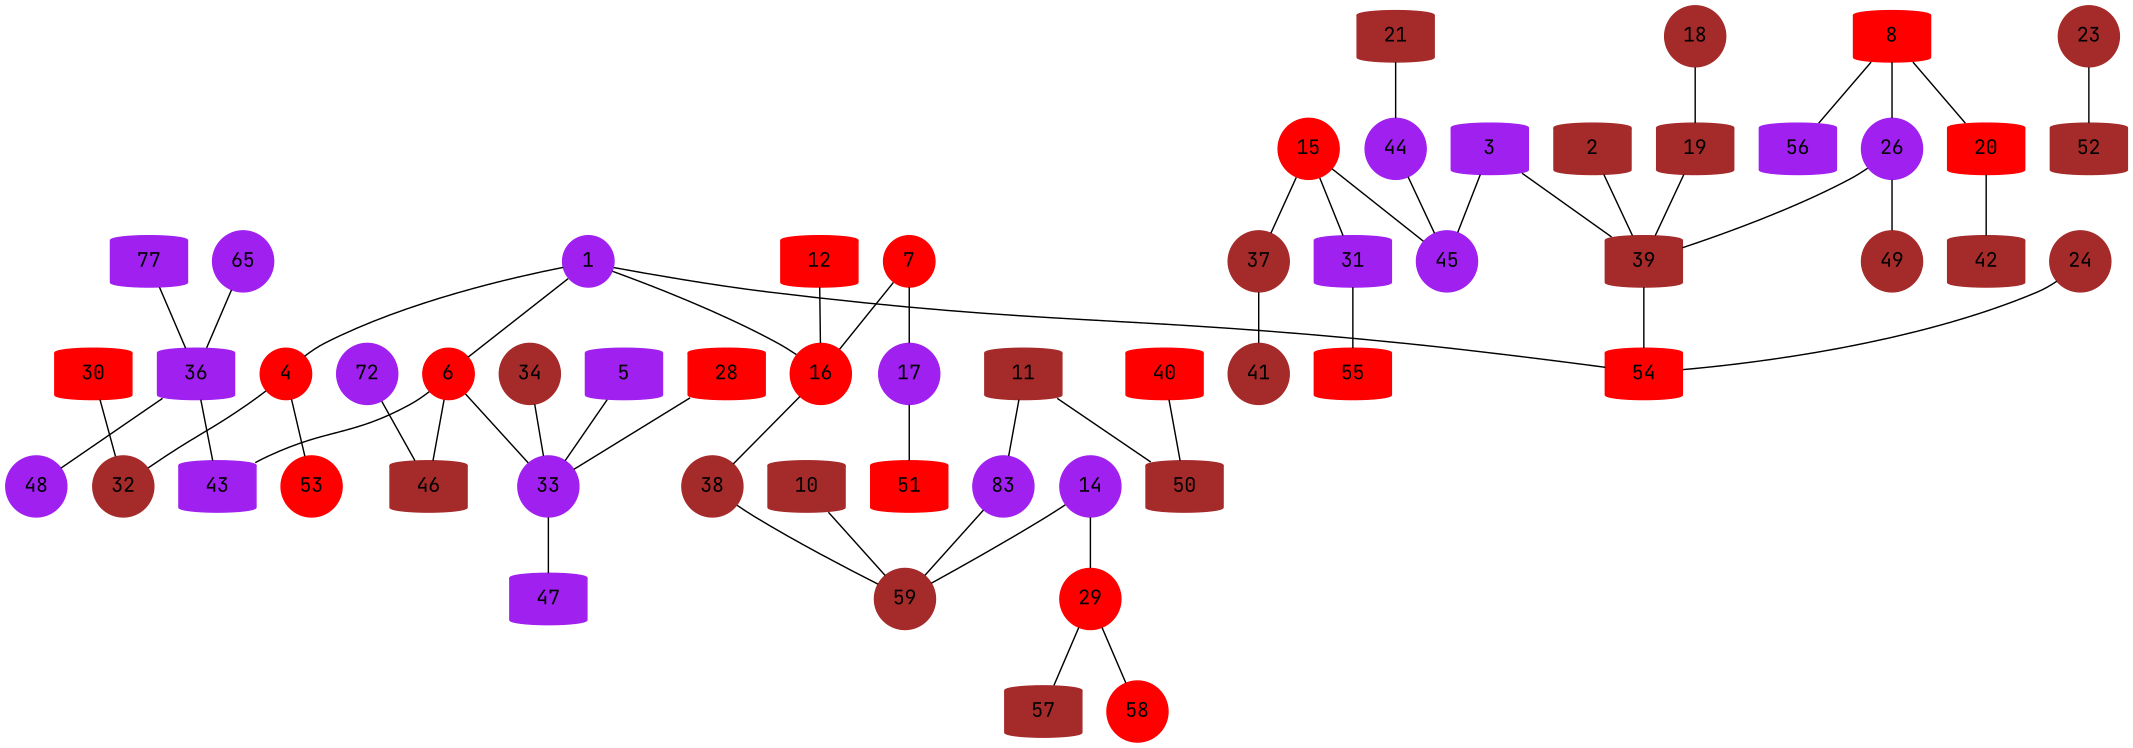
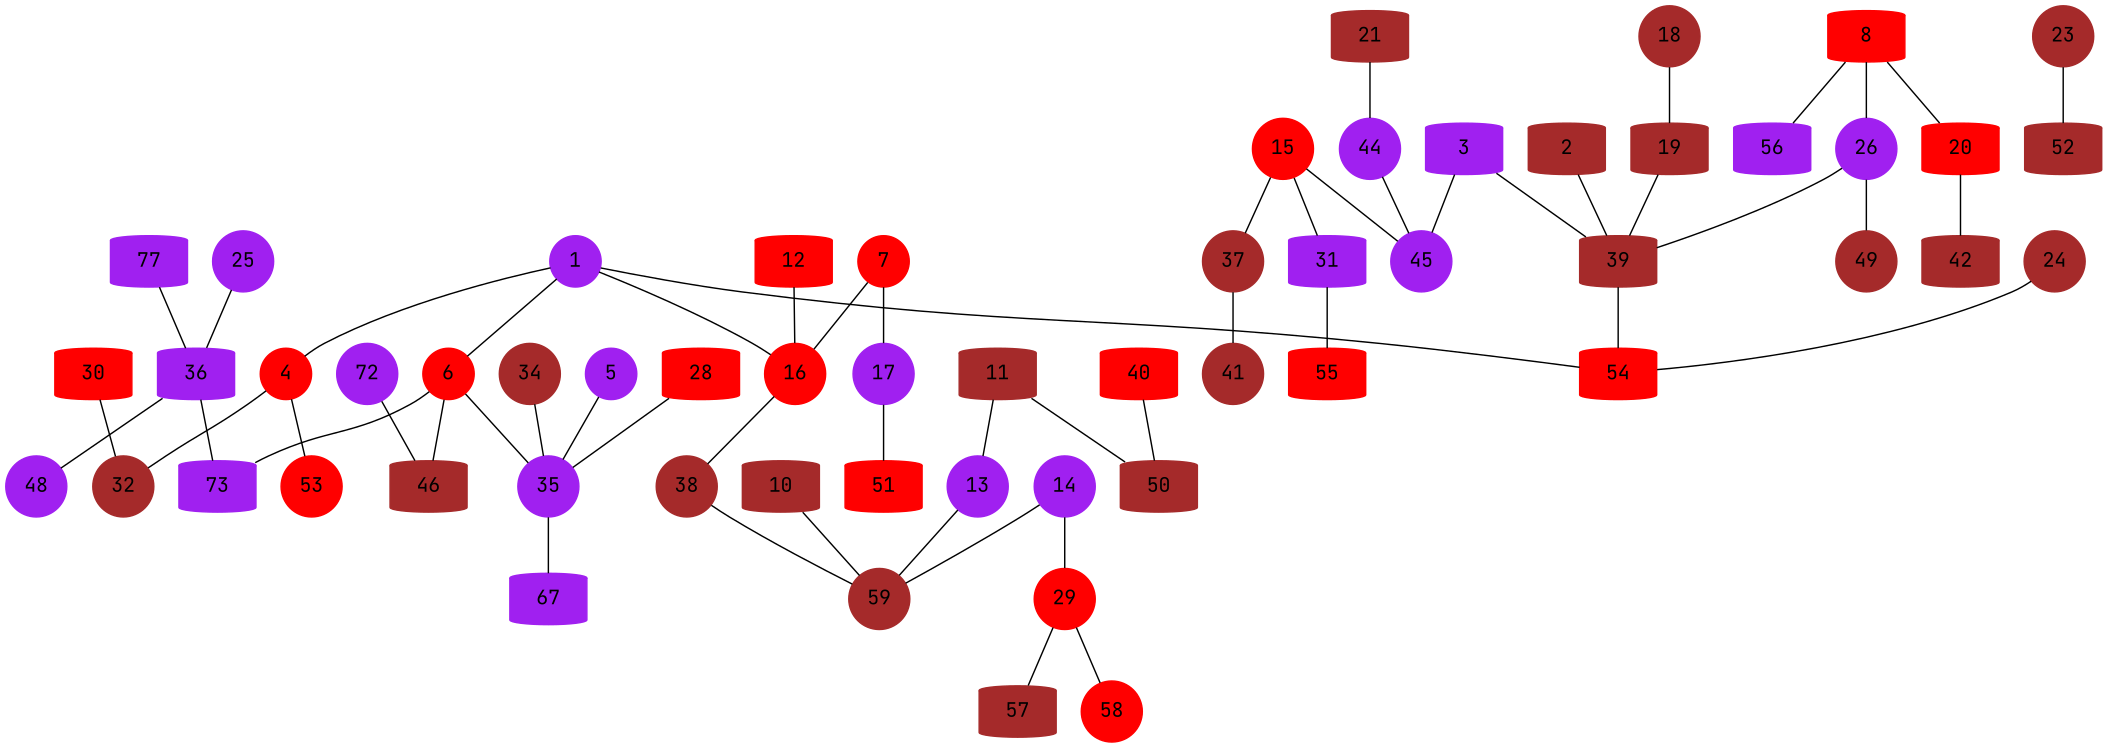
  graph {
    fontname="JetBrains Mono"
    node [color=brown fontname="JetBrains Mono" shape=circle style=filled]
    edge [fontname="JetBrains Mono" weight=1.0]
    4 [color=red]
    1 [color=purple]
    6 [color=red]
    16 [color=red]
    54 [color=red shape=cylinder]
    32
    53 [color=red]
-   35 [color=purple label=33]
-   43 [color=purple shape=cylinder]
+   35 [color=purple]
+   43 [color=purple shape=cylinder label=73]
    46 [shape=cylinder]
    38
    2 [shape=cylinder]
    39 [shape=cylinder]
    3 [color=purple shape=cylinder]
    45 [color=purple]
-   5 [color=purple shape=cylinder]
-   47 [color=purple shape=cylinder]
+   5 [color=purple]
+   47 [color=purple shape=cylinder label=67]
    7 [color=red]
    17 [color=purple]
    51 [color=red shape=cylinder]
    8 [color=red shape=cylinder]
    20 [color=red shape=cylinder]
    26 [color=purple]
    56 [color=purple shape=cylinder]
    42 [shape=cylinder]
    49
    23
    52 [shape=cylinder]
    10 [shape=cylinder]
    59
    11 [shape=cylinder]
-   13 [color=purple label=83]
+   13 [color=purple]
    50 [shape=cylinder]
    12 [color=red shape=cylinder]
    14 [color=purple]
    29 [color=red]
    57 [shape=cylinder]
    58 [color=red]
    15 [color=red]
    31 [color=purple shape=cylinder]
    37
    55 [color=red shape=cylinder]
    41
    18
    19 [shape=cylinder]
    21 [shape=cylinder]
    44 [color=purple]
    n48 [color=purple label=72]
    24
    36 [color=purple shape=cylinder]
-   25 [color=purple label=65]
+   25 [color=purple]
    48 [color=purple]
    n53 [color=purple label=77 shape=cylinder]
    28 [color=red shape=cylinder]
    30 [color=red shape=cylinder]
    34
    40 [color=red shape=cylinder]
    4 -- 32
    4 -- 53
    1 -- 4
    1 -- 6
    1 -- 16
    1 -- 54
    6 -- 35
    6 -- 43
    6 -- 46
    16 -- 38
    35 -- 47
    38 -- 59
    2 -- 39
    39 -- 54
    3 -- 39
    3 -- 45
    5 -- 35
    7 -- 16
    7 -- 17
    17 -- 51
    8 -- 20
    8 -- 26
    8 -- 56
    20 -- 42
    26 -- 39
    26 -- 49
    23 -- 52
    10 -- 59
    11 -- 13
    11 -- 50
    13 -- 59
    12 -- 16
    14 -- 59
    14 -- 29
    29 -- 57
    29 -- 58
    15 -- 45
    15 -- 31
    15 -- 37
    31 -- 55
    37 -- 41
    18 -- 19
    19 -- 39
    21 -- 44
    44 -- 45
    n48 -- 46
    24 -- 54
    36 -- 43
    36 -- 48
    25 -- 36
    n53 -- 36
    28 -- 35
    30 -- 32
    34 -- 35
    40 -- 50
  }
